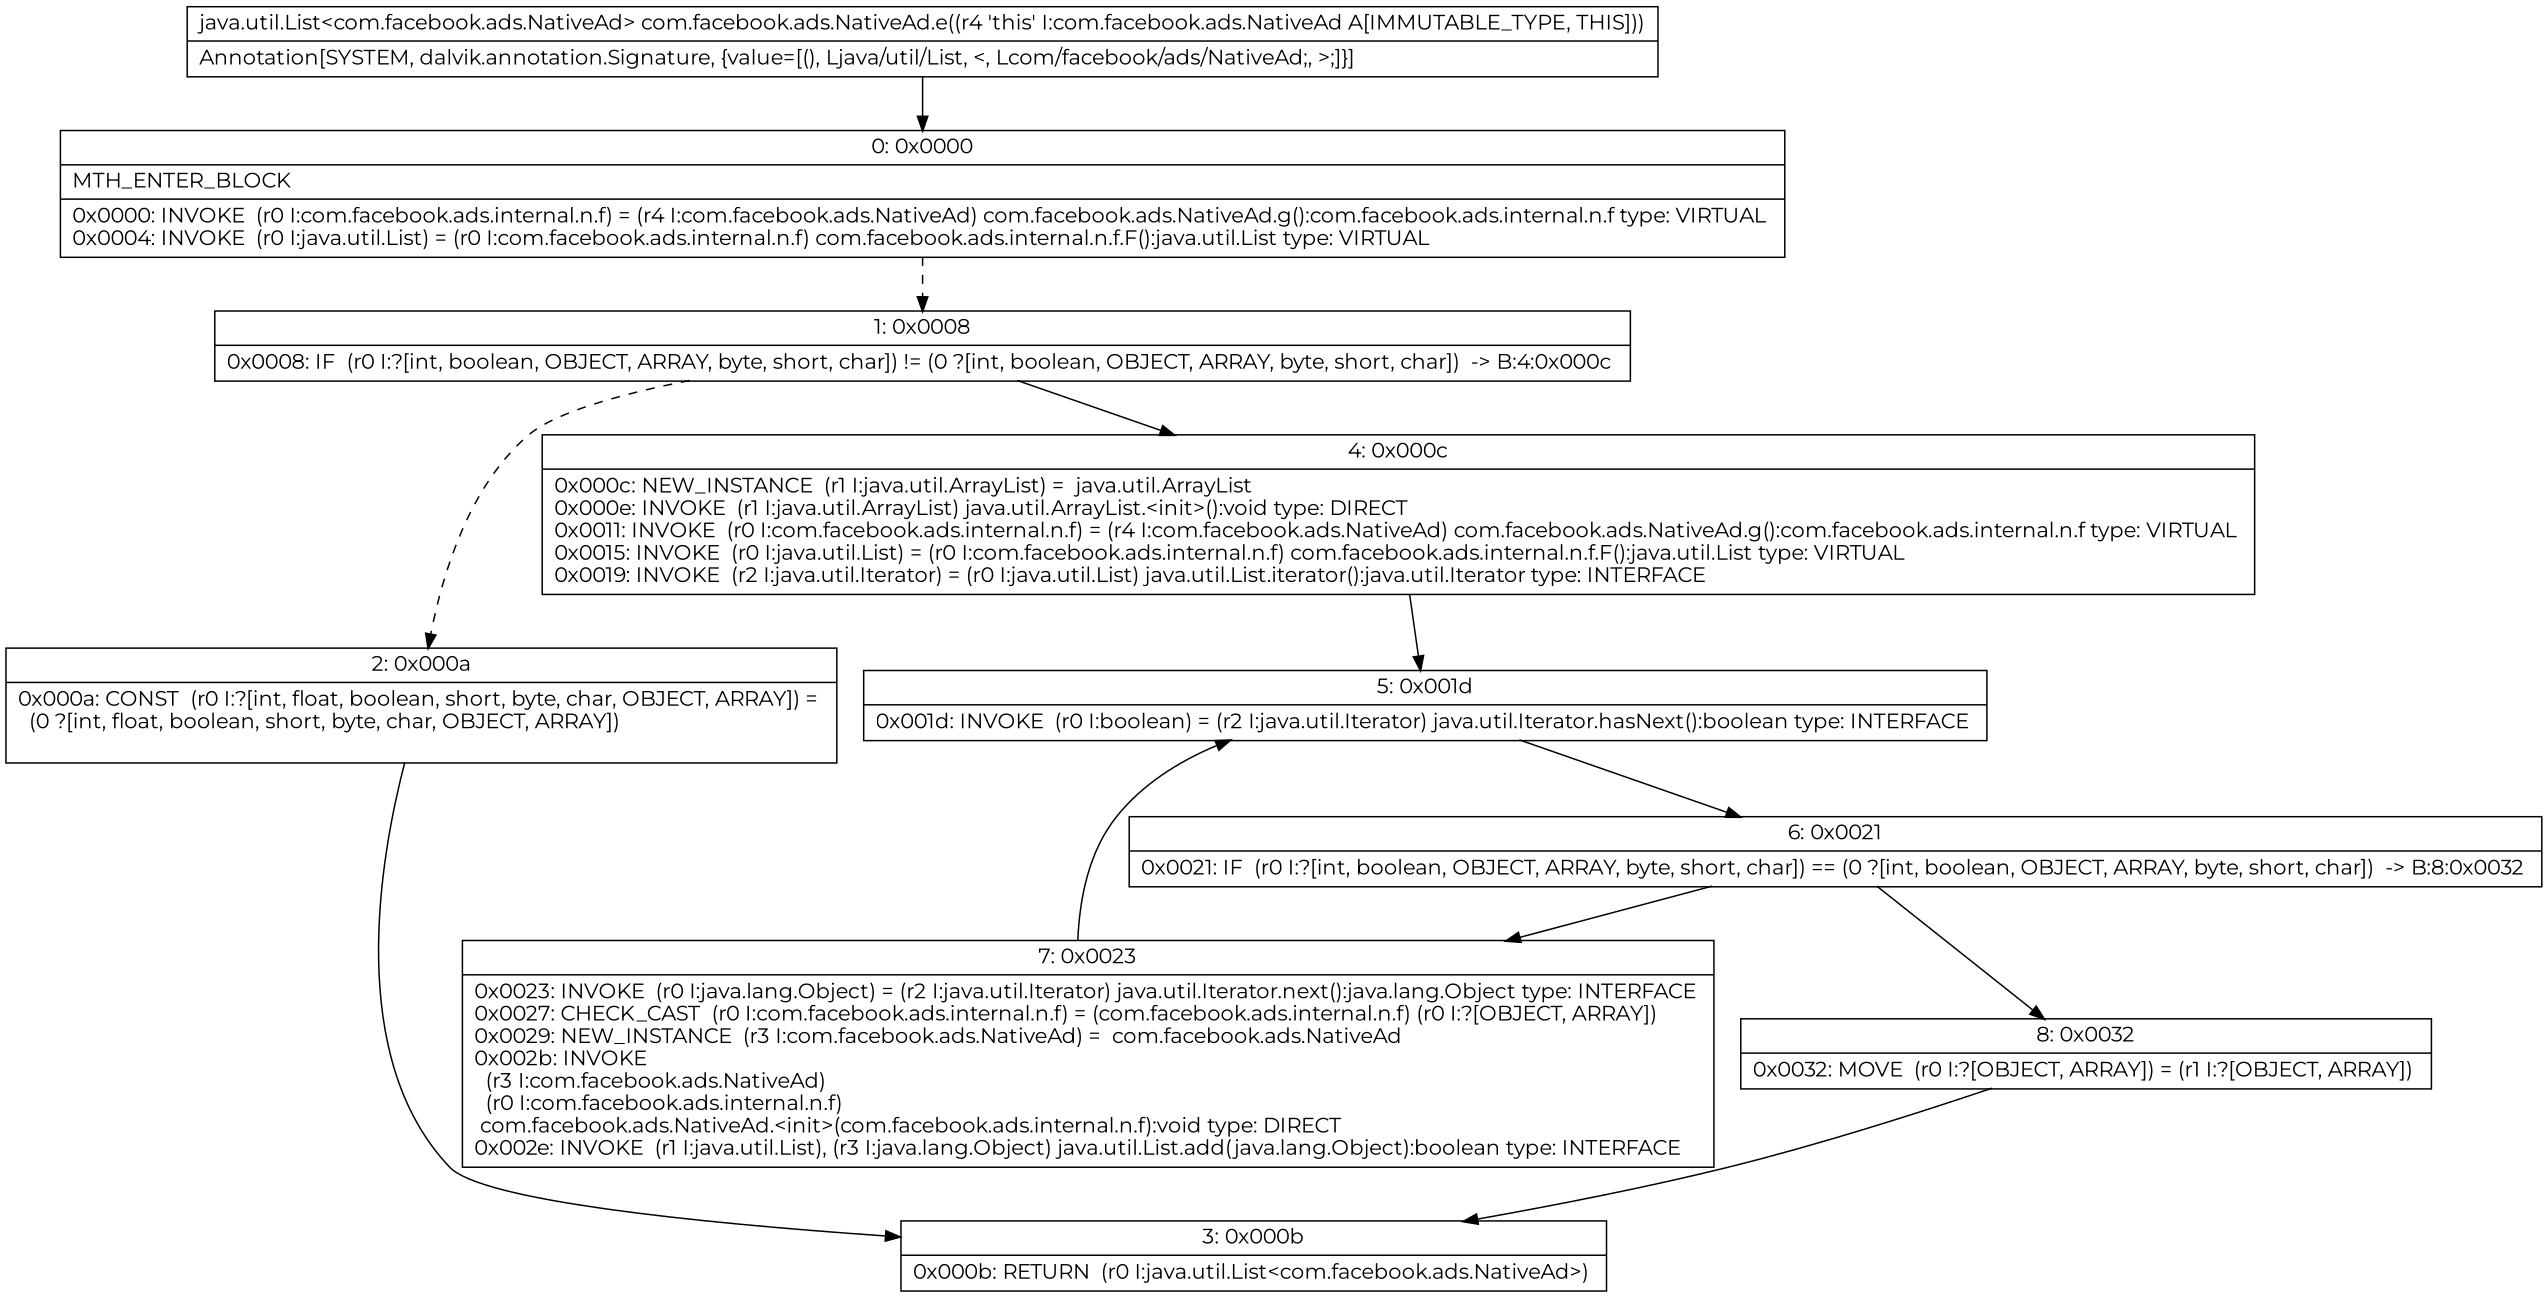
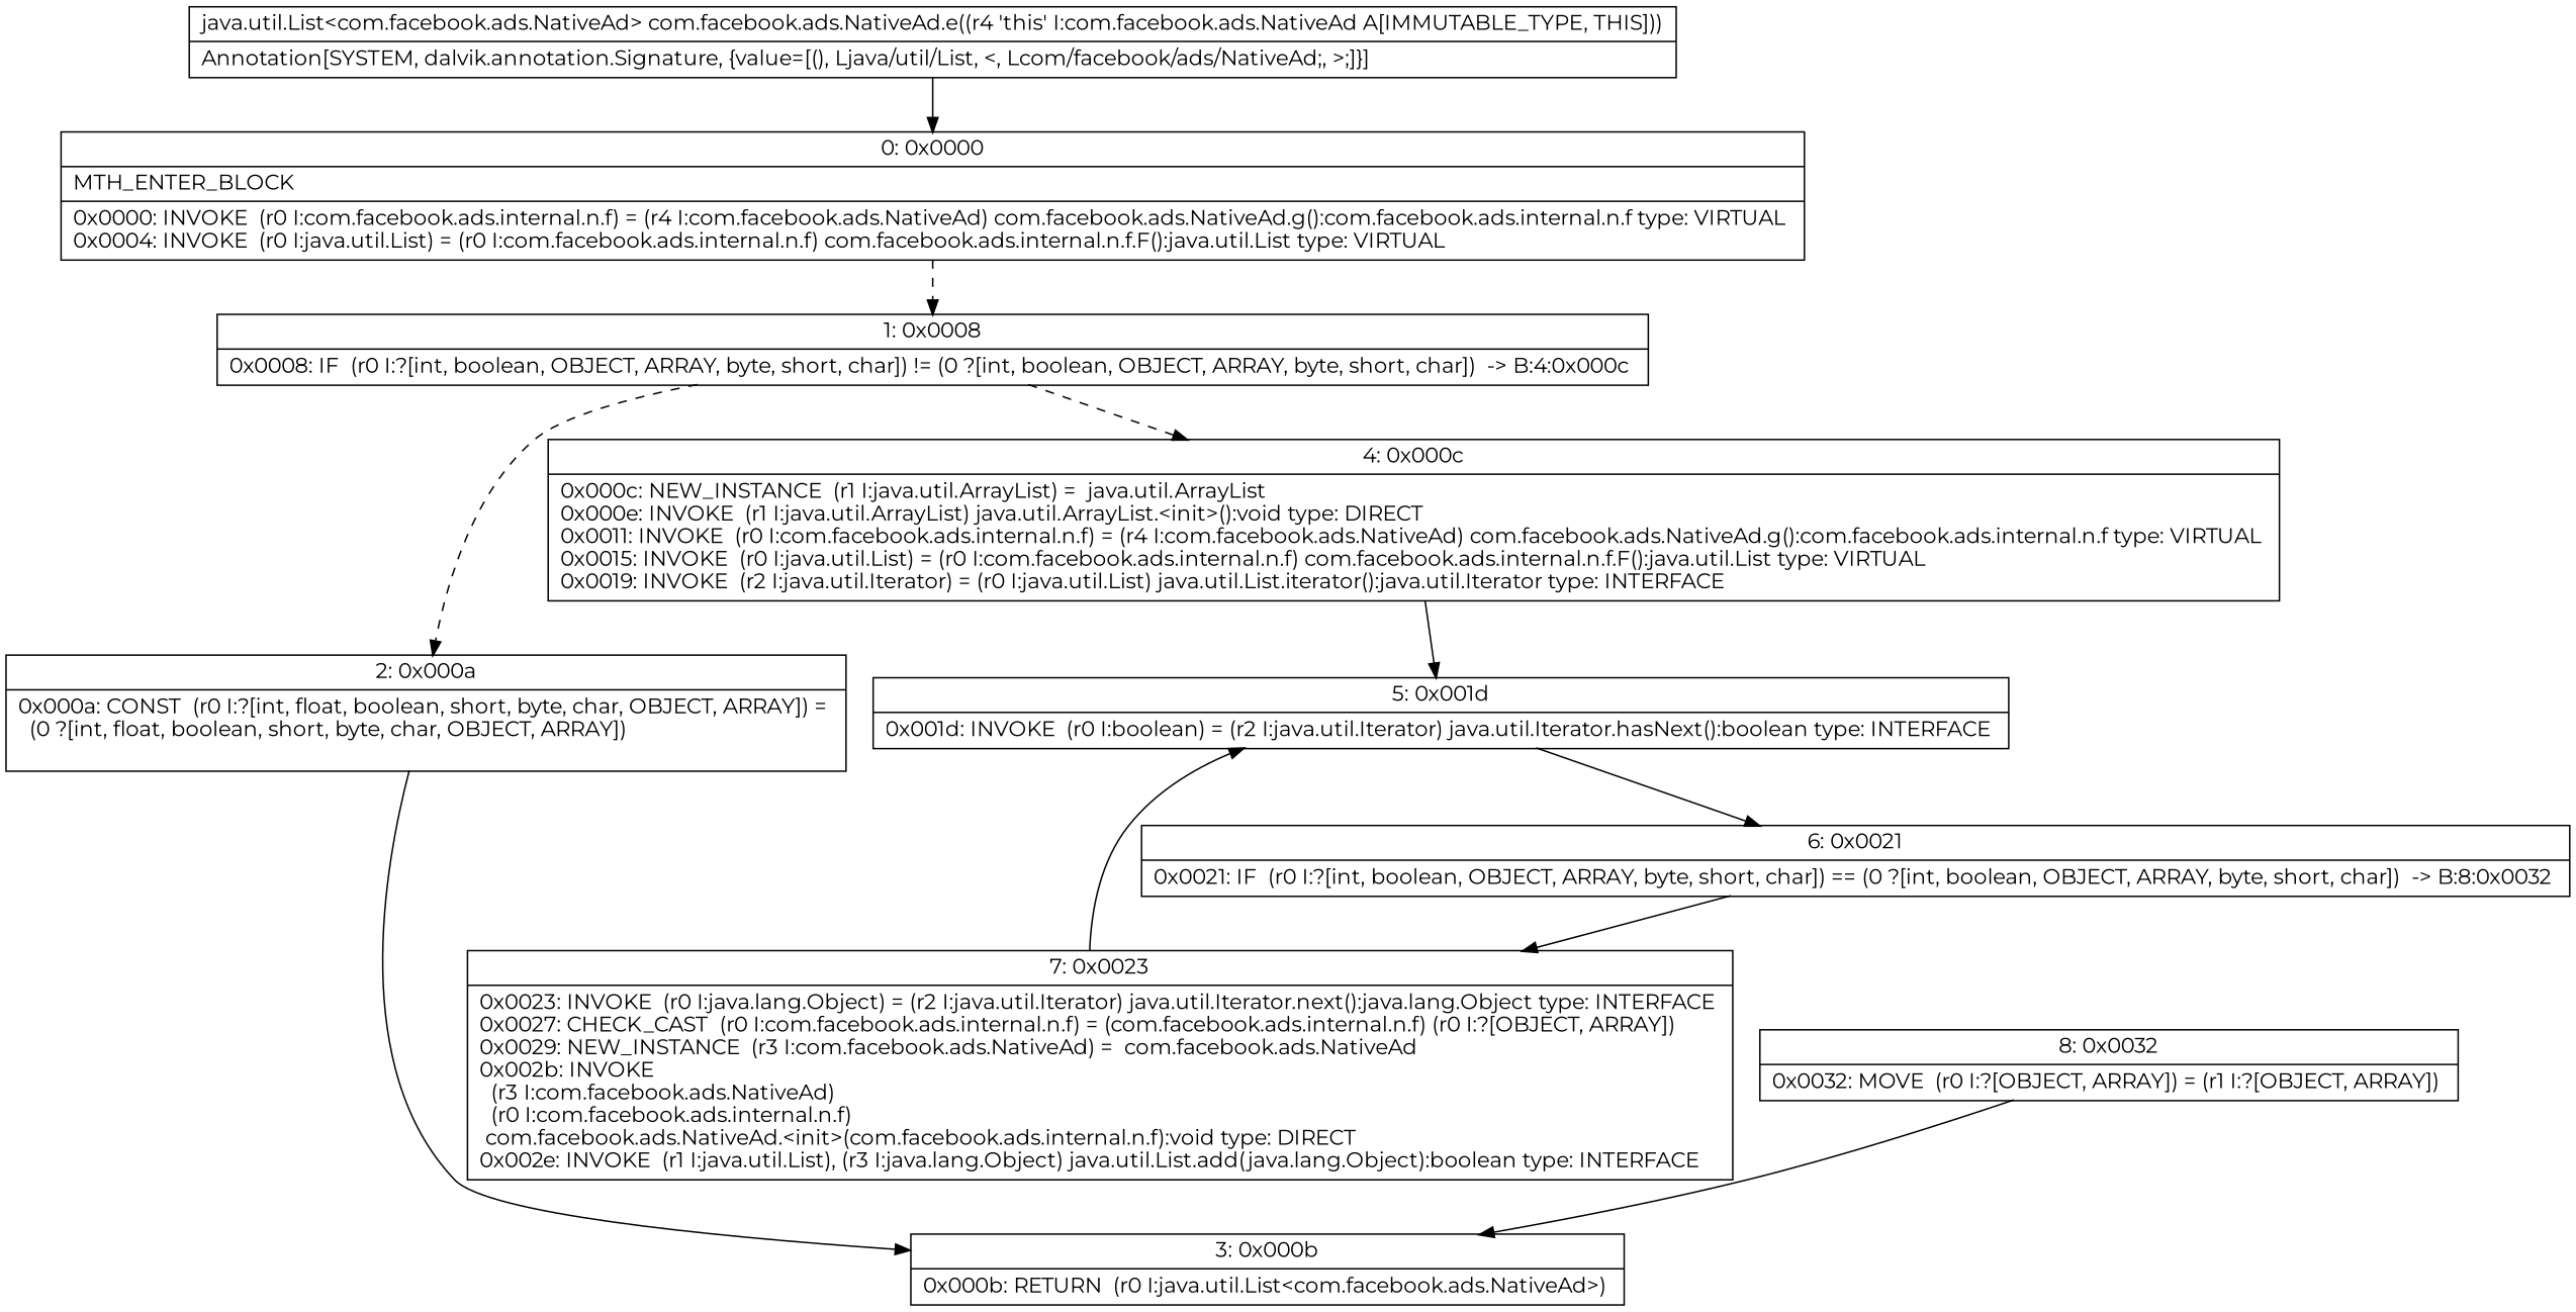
  digraph {
    fontname=Montserrat
    node [fontname=Montserrat shape=record]
    edge [fontname=Montserrat]
    n1 [label="{0\:\ 0x0000|MTH_ENTER_BLOCK\l|0x0000: INVOKE  (r0 I:com.facebook.ads.internal.n.f) = (r4 I:com.facebook.ads.NativeAd) com.facebook.ads.NativeAd.g():com.facebook.ads.internal.n.f type: VIRTUAL \l0x0004: INVOKE  (r0 I:java.util.List) = (r0 I:com.facebook.ads.internal.n.f) com.facebook.ads.internal.n.f.F():java.util.List type: VIRTUAL \l}"]
    n2 [label="{1\:\ 0x0008|0x0008: IF  (r0 I:?[int, boolean, OBJECT, ARRAY, byte, short, char]) != (0 ?[int, boolean, OBJECT, ARRAY, byte, short, char])  \-\> B:4:0x000c \l}"]
    n3 [label="{2\:\ 0x000a|0x000a: CONST  (r0 I:?[int, float, boolean, short, byte, char, OBJECT, ARRAY]) = \l  (0 ?[int, float, boolean, short, byte, char, OBJECT, ARRAY])\l \l}"]
    n4 [label="{4\:\ 0x000c|0x000c: NEW_INSTANCE  (r1 I:java.util.ArrayList) =  java.util.ArrayList \l0x000e: INVOKE  (r1 I:java.util.ArrayList) java.util.ArrayList.\<init\>():void type: DIRECT \l0x0011: INVOKE  (r0 I:com.facebook.ads.internal.n.f) = (r4 I:com.facebook.ads.NativeAd) com.facebook.ads.NativeAd.g():com.facebook.ads.internal.n.f type: VIRTUAL \l0x0015: INVOKE  (r0 I:java.util.List) = (r0 I:com.facebook.ads.internal.n.f) com.facebook.ads.internal.n.f.F():java.util.List type: VIRTUAL \l0x0019: INVOKE  (r2 I:java.util.Iterator) = (r0 I:java.util.List) java.util.List.iterator():java.util.Iterator type: INTERFACE \l}"]
    n5 [label="{3\:\ 0x000b|0x000b: RETURN  (r0 I:java.util.List\<com.facebook.ads.NativeAd\>) \l}"]
    n6 [label="{5\:\ 0x001d|0x001d: INVOKE  (r0 I:boolean) = (r2 I:java.util.Iterator) java.util.Iterator.hasNext():boolean type: INTERFACE \l}"]
    n7 [label="{6\:\ 0x0021|0x0021: IF  (r0 I:?[int, boolean, OBJECT, ARRAY, byte, short, char]) == (0 ?[int, boolean, OBJECT, ARRAY, byte, short, char])  \-\> B:8:0x0032 \l}"]
    n8 [label="{7\:\ 0x0023|0x0023: INVOKE  (r0 I:java.lang.Object) = (r2 I:java.util.Iterator) java.util.Iterator.next():java.lang.Object type: INTERFACE \l0x0027: CHECK_CAST  (r0 I:com.facebook.ads.internal.n.f) = (com.facebook.ads.internal.n.f) (r0 I:?[OBJECT, ARRAY]) \l0x0029: NEW_INSTANCE  (r3 I:com.facebook.ads.NativeAd) =  com.facebook.ads.NativeAd \l0x002b: INVOKE  \l  (r3 I:com.facebook.ads.NativeAd)\l  (r0 I:com.facebook.ads.internal.n.f)\l com.facebook.ads.NativeAd.\<init\>(com.facebook.ads.internal.n.f):void type: DIRECT \l0x002e: INVOKE  (r1 I:java.util.List), (r3 I:java.lang.Object) java.util.List.add(java.lang.Object):boolean type: INTERFACE \l}"]
    n9 [label="{8\:\ 0x0032|0x0032: MOVE  (r0 I:?[OBJECT, ARRAY]) = (r1 I:?[OBJECT, ARRAY]) \l}"]
    n10 [label="{java.util.List\<com.facebook.ads.NativeAd\> com.facebook.ads.NativeAd.e((r4 'this' I:com.facebook.ads.NativeAd A[IMMUTABLE_TYPE, THIS]))  | Annotation[SYSTEM, dalvik.annotation.Signature, \{value=[(), Ljava\/util\/List, \<, Lcom\/facebook\/ads\/NativeAd;, \>;]\}]\l}"]
    n1 -> n2 [style=dashed]
    n2 -> n3 [style=dashed]
-   n2 -> n4
+   n2 -> n4 [style=dashed]
    n3 -> n5
    n4 -> n6
    n6 -> n7
    n7 -> n8 [style=solid]
-   n7 -> n9
    n8 -> n6
    n9 -> n5
    n10 -> n1
  }
